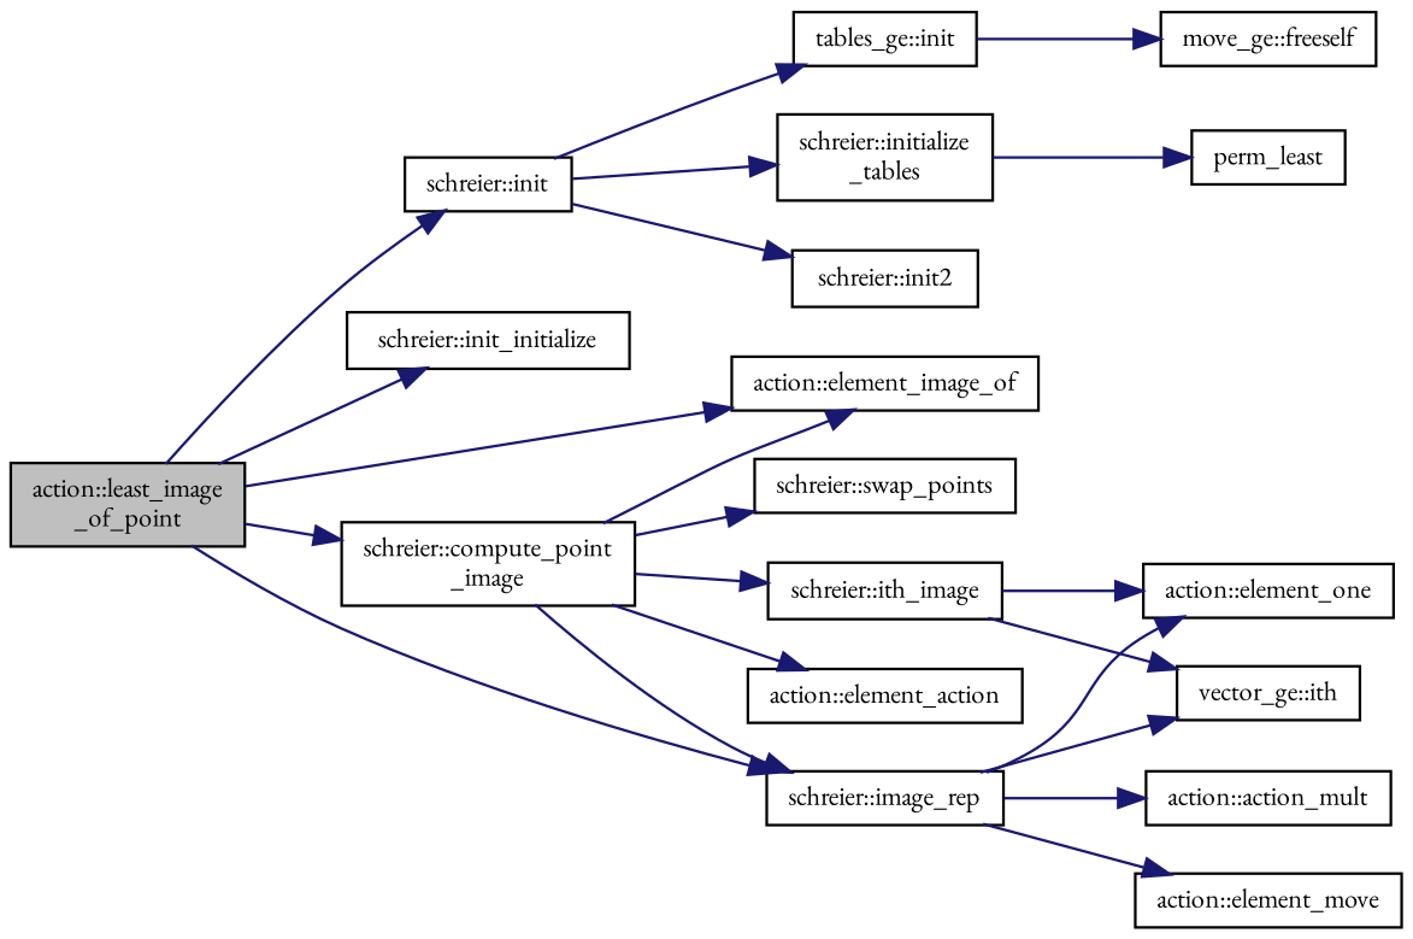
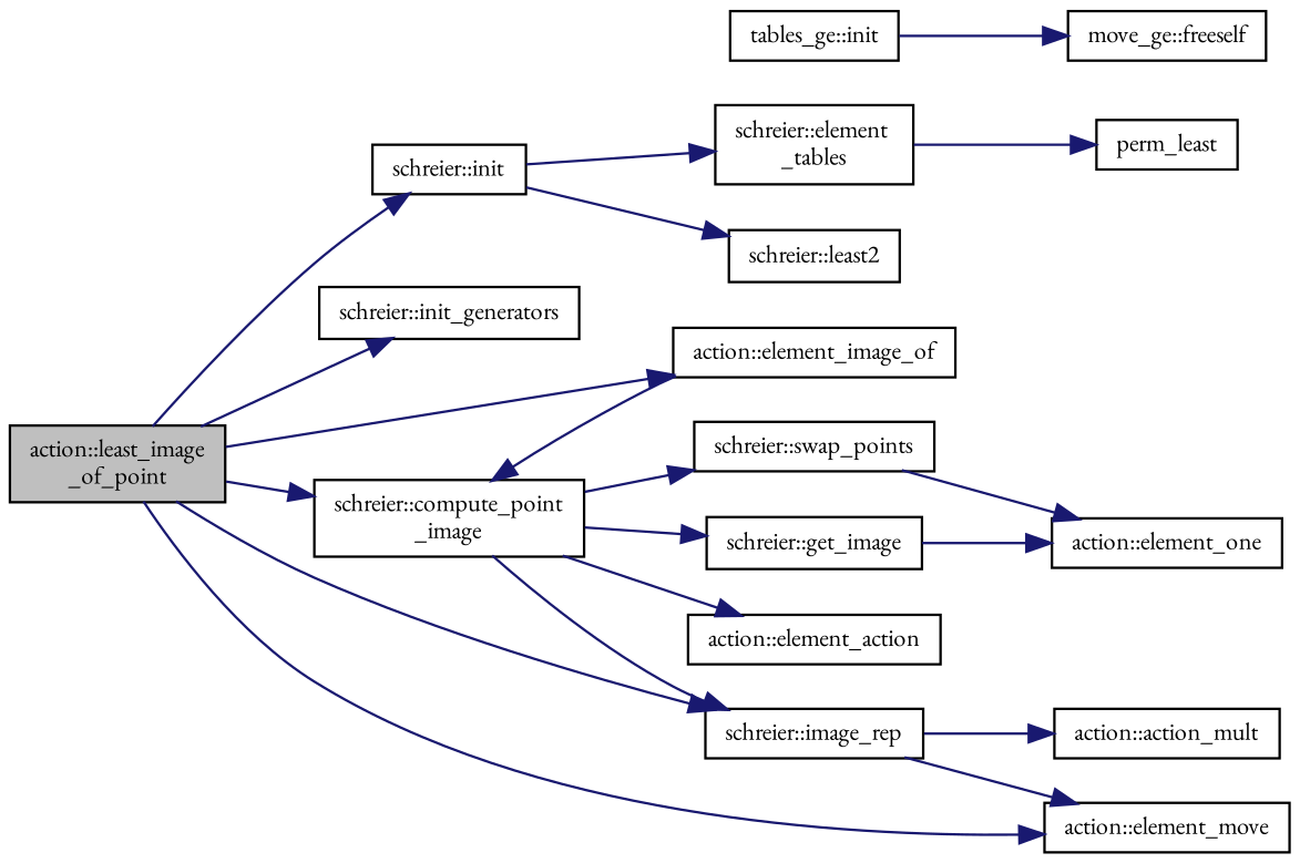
  digraph {
    fontname="EB Garamond"
    rankdir=LR
    node [color=black fillcolor=white fontname="EB Garamond" fontsize=10 shape=record style=filled]
    edge [color=midnightblue fontname="EB Garamond" fontsize=10 labelfontname=Helvetica labelfontsize=10 style=solid]
    n1 [fillcolor=grey75 fontcolor=black height=0.2 label="action::least_image\l_of_point" width=0.4]
    n2 [height=0.2 label="schreier::init" width=0.4]
-   n3 [height=0.2 label="schreier::init_initialize" width=0.4]
+   n3 [height=0.2 label="schreier::init_generators" width=0.4]
    n4 [height=0.2 label="schreier::compute_point\l_image" width=0.4]
    n5 [height=0.2 label="action::element_image_of" width=0.4]
    n6 [height=0.2 label="schreier::image_rep" width=0.4]
    n7 [height=0.2 label="action::element_move" width=0.4]
    n8 [height=0.2 label="tables_ge::init" width=0.4]
-   n9 [height=0.2 label="schreier::initialize\l_tables" width=0.4]
-   n10 [height=0.2 label="schreier::init2" width=0.4]
+   n9 [height=0.2 label="schreier::element\l_tables" width=0.4]
+   n10 [height=0.2 label="schreier::least2" width=0.4]
    n11 [height=0.2 label="schreier::swap_points" width=0.4]
-   n12 [height=0.2 label="schreier::ith_image" width=0.4]
+   n12 [height=0.2 label="schreier::get_image" width=0.4]
    n13 [height=0.2 label="action::element_action" width=0.4]
-   n14 [height=0.2 label="vector_ge::ith" width=0.4]
    n15 [height=0.2 label="action::action_mult" width=0.4]
    n16 [height=0.2 label="action::element_one" width=0.4]
    n17 [height=0.2 label="move_ge::freeself" width=0.4]
    n18 [height=0.2 label=perm_least width=0.4]
    n1 -> n2
    n1 -> n3
    n1 -> n4
    n1 -> n5
    n1 -> n6
-   n2 -> n8
+   n1 -> n7
    n2 -> n9
    n2 -> n10
-   n4 -> n5
+   n5 -> n4
    n4 -> n6
    n4 -> n11
    n4 -> n12
    n4 -> n13
    n6 -> n7
-   n6 -> n14
    n6 -> n15
-   n6 -> n16
+   n11 -> n16
    n8 -> n17
    n9 -> n18
-   n12 -> n14
    n12 -> n16
  }
